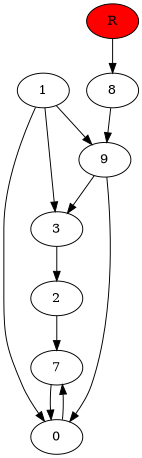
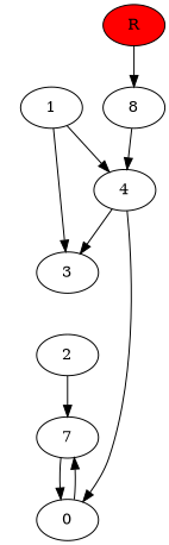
  digraph {
    1
    3
    n3 [label=0]
-   4 [label=9]
+   4
    2
    7
    8
    R [fillcolor="#ff0000" style=filled]
    1 -> 3
-   1 -> n3
    1 -> 4
-   3 -> 2
    n3 -> 7
    4 -> 3
    4 -> n3
    2 -> 7
    7 -> n3
    8 -> 4
    R -> 8
  }
